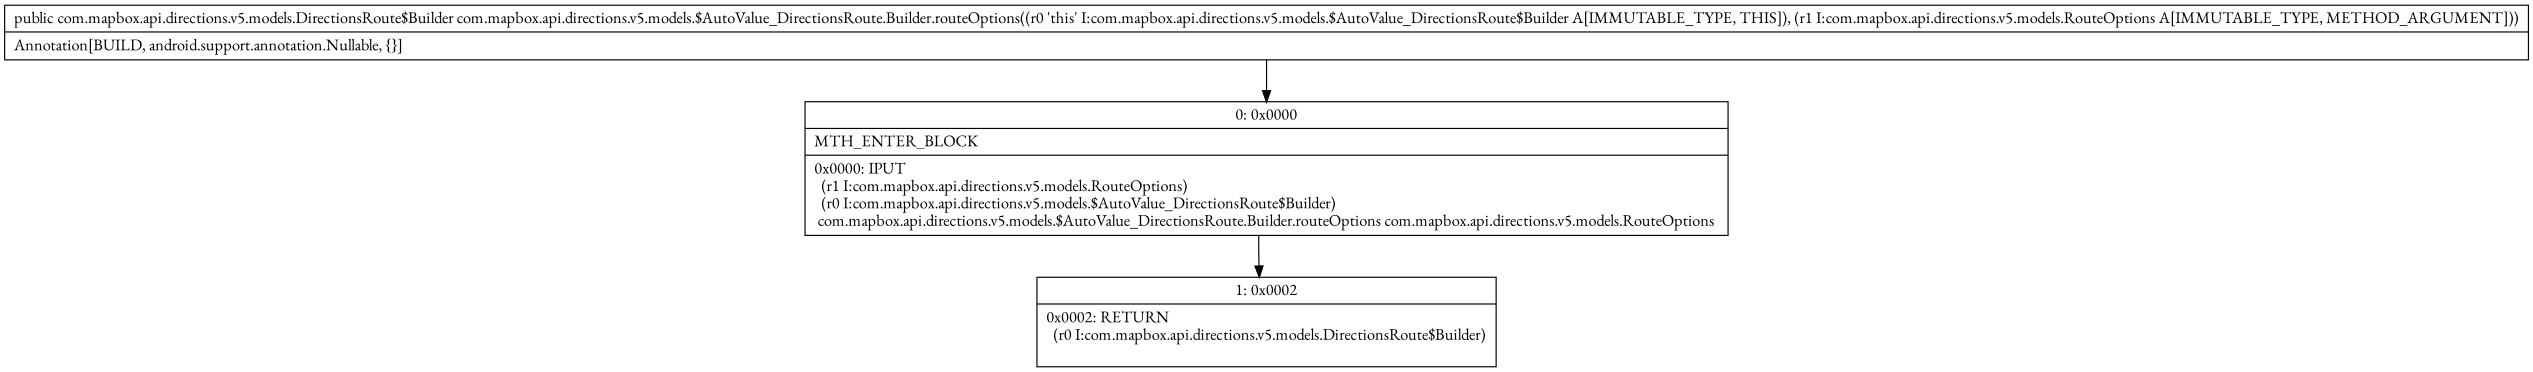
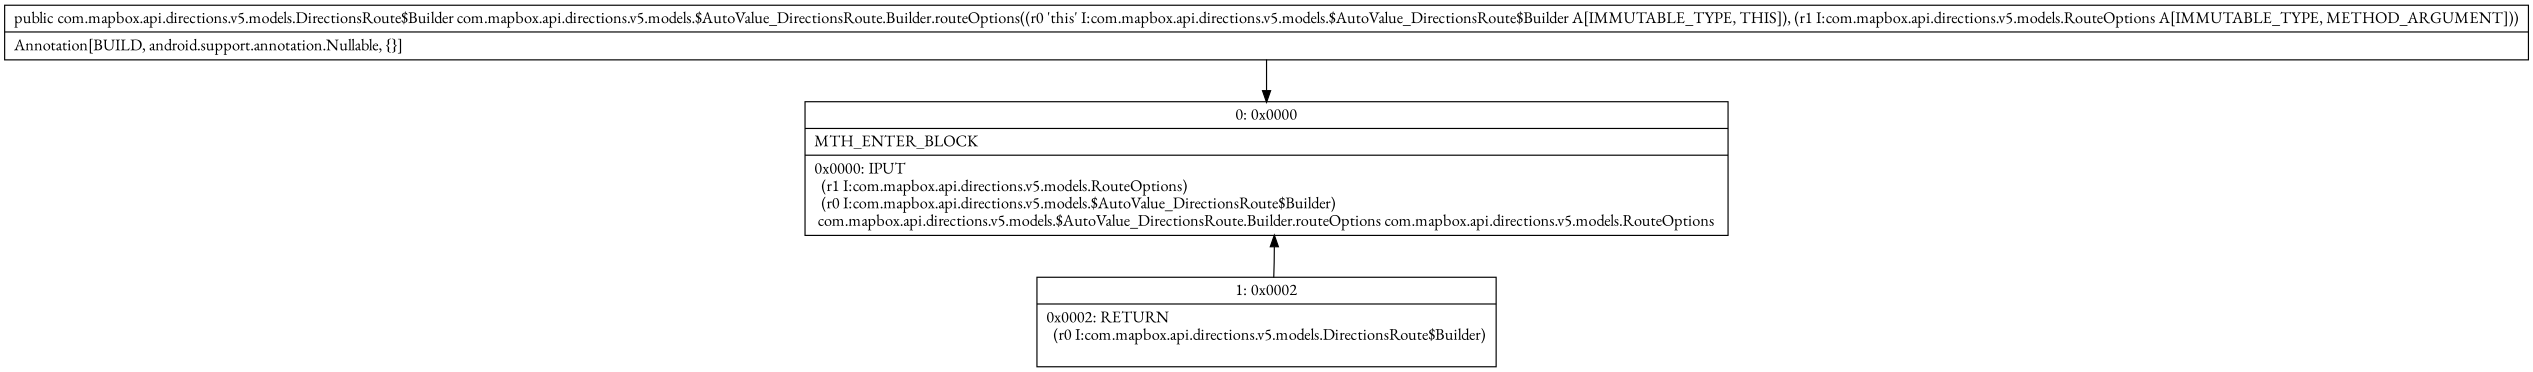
  digraph {
    fontname="EB Garamond"
    node [shape=record fontname="EB Garamond"]
    edge [fontname="EB Garamond"]
    n1 [label="{0\:\ 0x0000|MTH_ENTER_BLOCK\l|0x0000: IPUT  \l  (r1 I:com.mapbox.api.directions.v5.models.RouteOptions)\l  (r0 I:com.mapbox.api.directions.v5.models.$AutoValue_DirectionsRoute$Builder)\l com.mapbox.api.directions.v5.models.$AutoValue_DirectionsRoute.Builder.routeOptions com.mapbox.api.directions.v5.models.RouteOptions \l}"]
    n2 [label="{1\:\ 0x0002|0x0002: RETURN  \l  (r0 I:com.mapbox.api.directions.v5.models.DirectionsRoute$Builder)\l \l}"]
    n3 [label="{public com.mapbox.api.directions.v5.models.DirectionsRoute$Builder com.mapbox.api.directions.v5.models.$AutoValue_DirectionsRoute.Builder.routeOptions((r0 'this' I:com.mapbox.api.directions.v5.models.$AutoValue_DirectionsRoute$Builder A[IMMUTABLE_TYPE, THIS]), (r1 I:com.mapbox.api.directions.v5.models.RouteOptions A[IMMUTABLE_TYPE, METHOD_ARGUMENT]))  | Annotation[BUILD, android.support.annotation.Nullable, \{\}]\l}"]
-   n1 -> n2
+   n2 -> n1
    n3 -> n1
  }
